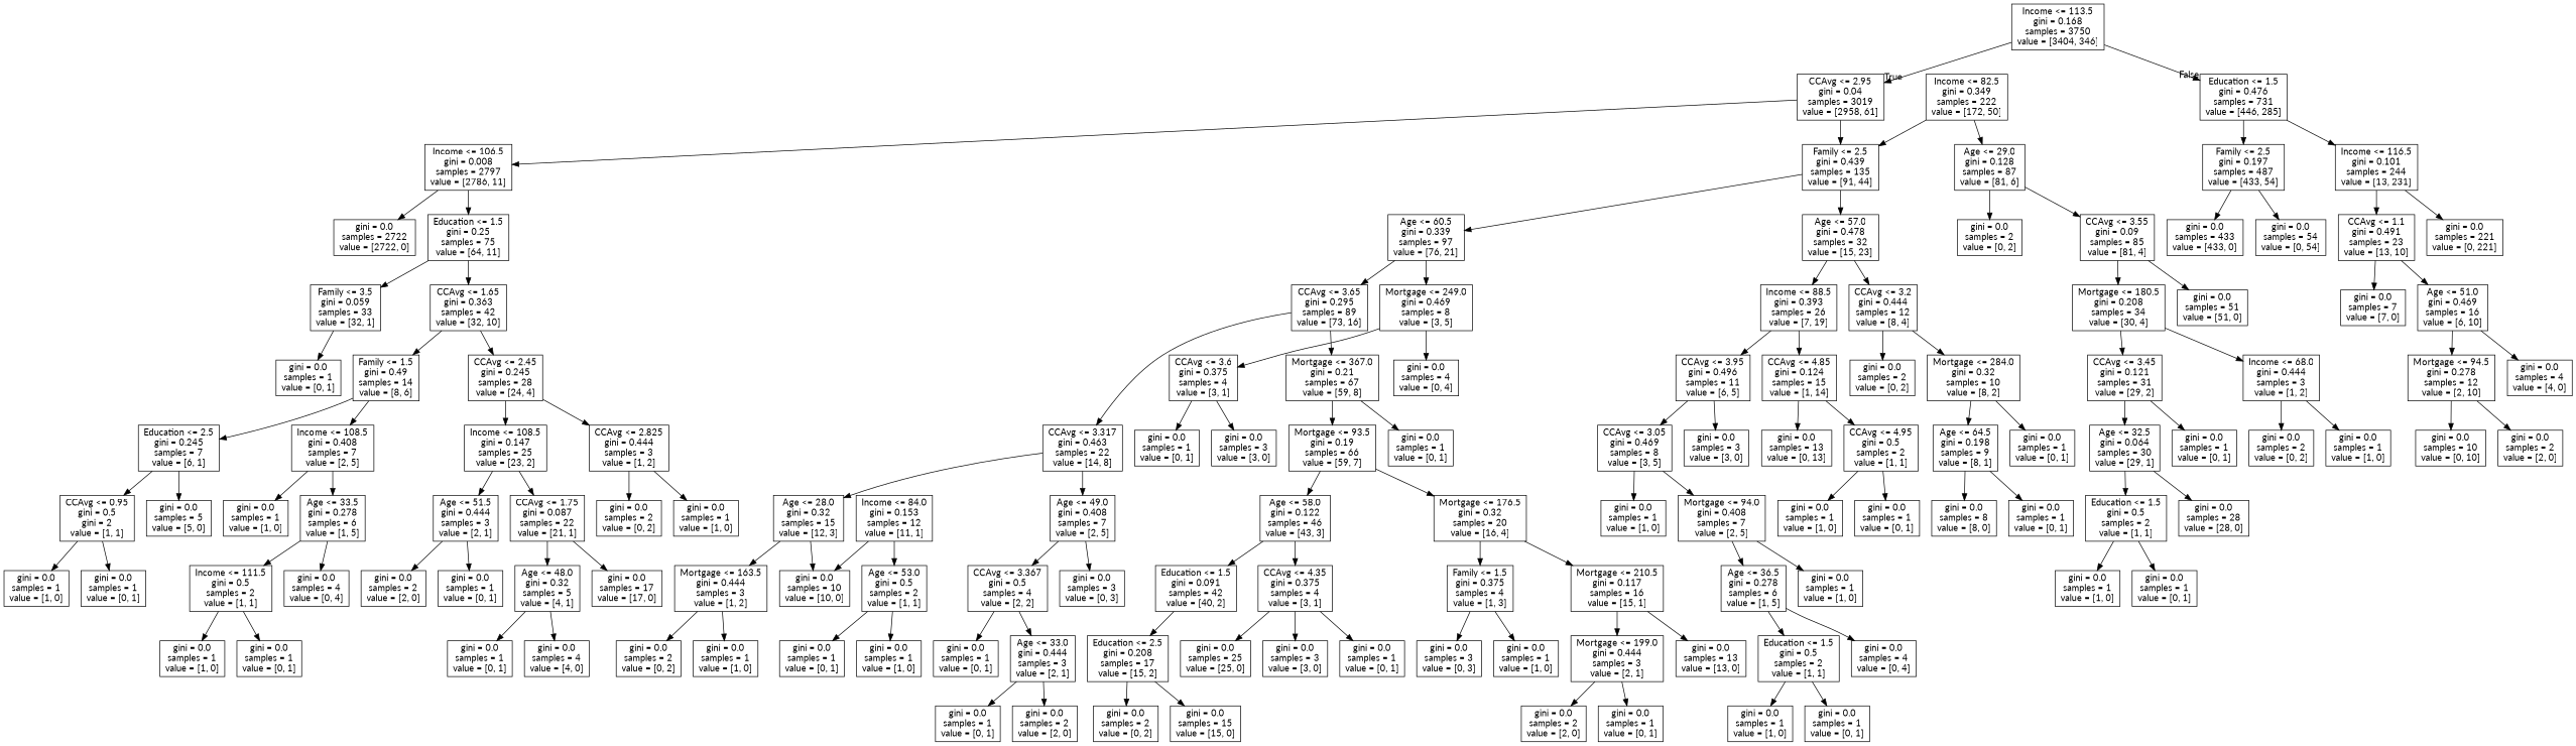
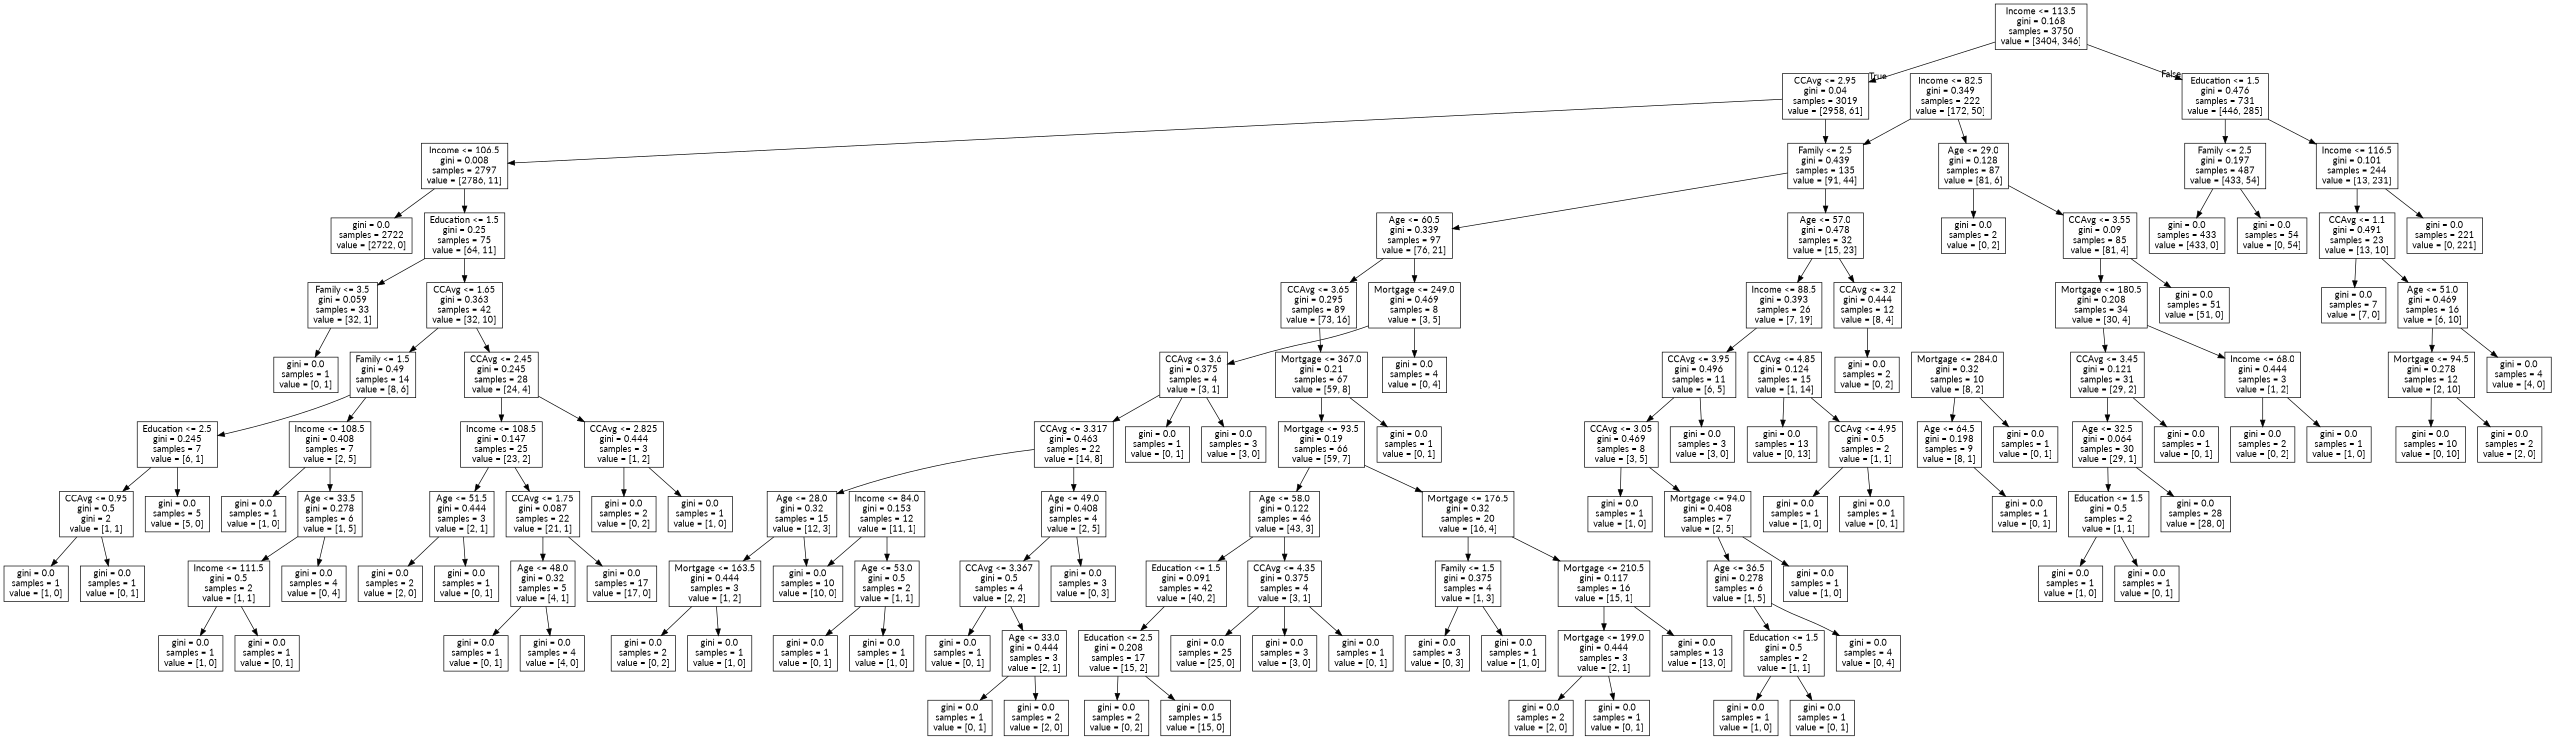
  digraph {
    fontname=Lato
    node [fontname=Lato shape=box]
    edge [fontname=Lato]
    n1 [label="Income <= 113.5\ngini = 0.168\nsamples = 3750\nvalue = [3404, 346]"]
    n2 [label="CCAvg <= 2.95\ngini = 0.04\nsamples = 3019\nvalue = [2958, 61]"]
    n3 [label="Education <= 1.5\ngini = 0.476\nsamples = 731\nvalue = [446, 285]"]
    n4 [label="Income <= 106.5\ngini = 0.008\nsamples = 2797\nvalue = [2786, 11]"]
    n5 [label="Family <= 2.5\ngini = 0.439\nsamples = 135\nvalue = [91, 44]"]
    n6 [label="Family <= 2.5\ngini = 0.197\nsamples = 487\nvalue = [433, 54]"]
    n7 [label="Income <= 116.5\ngini = 0.101\nsamples = 244\nvalue = [13, 231]"]
    n8 [label="gini = 0.0\nsamples = 2722\nvalue = [2722, 0]"]
    n9 [label="Education <= 1.5\ngini = 0.25\nsamples = 75\nvalue = [64, 11]"]
    n10 [label="Income <= 82.5\ngini = 0.349\nsamples = 222\nvalue = [172, 50]"]
    n11 [label="Age <= 29.0\ngini = 0.128\nsamples = 87\nvalue = [81, 6]"]
    n12 [label="Family <= 3.5\ngini = 0.059\nsamples = 33\nvalue = [32, 1]"]
    n13 [label="CCAvg <= 1.65\ngini = 0.363\nsamples = 42\nvalue = [32, 10]"]
    n14 [label="gini = 0.0\nsamples = 1\nvalue = [0, 1]"]
    n15 [label="Family <= 1.5\ngini = 0.49\nsamples = 14\nvalue = [8, 6]"]
    n16 [label="CCAvg <= 2.45\ngini = 0.245\nsamples = 28\nvalue = [24, 4]"]
    n17 [label="Education <= 2.5\ngini = 0.245\nsamples = 7\nvalue = [6, 1]"]
    n18 [label="Income <= 108.5\ngini = 0.408\nsamples = 7\nvalue = [2, 5]"]
    n19 [label="Income <= 108.5\ngini = 0.147\nsamples = 25\nvalue = [23, 2]"]
    n20 [label="CCAvg <= 2.825\ngini = 0.444\nsamples = 3\nvalue = [1, 2]"]
    n21 [label="CCAvg <= 0.95\ngini = 0.5\ngini = 2\nvalue = [1, 1]"]
    n22 [label="gini = 0.0\nsamples = 5\nvalue = [5, 0]"]
    n23 [label="gini = 0.0\nsamples = 1\nvalue = [1, 0]"]
    n24 [label="Age <= 33.5\ngini = 0.278\nsamples = 6\nvalue = [1, 5]"]
    n25 [label="gini = 0.0\nsamples = 1\nvalue = [1, 0]"]
    n26 [label="gini = 0.0\nsamples = 1\nvalue = [0, 1]"]
    n27 [label="Income <= 111.5\ngini = 0.5\nsamples = 2\nvalue = [1, 1]"]
    n28 [label="gini = 0.0\nsamples = 4\nvalue = [0, 4]"]
    n29 [label="gini = 0.0\nsamples = 1\nvalue = [1, 0]"]
    n30 [label="gini = 0.0\nsamples = 1\nvalue = [0, 1]"]
    n31 [label="Age <= 51.5\ngini = 0.444\nsamples = 3\nvalue = [2, 1]"]
    n32 [label="CCAvg <= 1.75\ngini = 0.087\nsamples = 22\nvalue = [21, 1]"]
    n33 [label="gini = 0.0\nsamples = 2\nvalue = [0, 2]"]
    n34 [label="gini = 0.0\nsamples = 1\nvalue = [1, 0]"]
    n35 [label="gini = 0.0\nsamples = 2\nvalue = [2, 0]"]
    n36 [label="gini = 0.0\nsamples = 1\nvalue = [0, 1]"]
    n37 [label="Age <= 48.0\ngini = 0.32\nsamples = 5\nvalue = [4, 1]"]
    n38 [label="gini = 0.0\nsamples = 17\nvalue = [17, 0]"]
    n39 [label="gini = 0.0\nsamples = 1\nvalue = [0, 1]"]
    n40 [label="gini = 0.0\nsamples = 4\nvalue = [4, 0]"]
    n41 [label="gini = 0.0\nsamples = 2\nvalue = [0, 2]"]
    n42 [label="CCAvg <= 3.55\ngini = 0.09\nsamples = 85\nvalue = [81, 4]"]
    n43 [label="Age <= 60.5\ngini = 0.339\nsamples = 97\nvalue = [76, 21]"]
    n44 [label="Age <= 57.0\ngini = 0.478\nsamples = 32\nvalue = [15, 23]"]
    n45 [label="Mortgage <= 180.5\ngini = 0.208\nsamples = 34\nvalue = [30, 4]"]
    n46 [label="gini = 0.0\nsamples = 51\nvalue = [51, 0]"]
    n47 [label="CCAvg <= 3.45\ngini = 0.121\nsamples = 31\nvalue = [29, 2]"]
    n48 [label="Income <= 68.0\ngini = 0.444\nsamples = 3\nvalue = [1, 2]"]
    n49 [label="Age <= 32.5\ngini = 0.064\nsamples = 30\nvalue = [29, 1]"]
    n50 [label="gini = 0.0\nsamples = 1\nvalue = [0, 1]"]
    n51 [label="gini = 0.0\nsamples = 2\nvalue = [0, 2]"]
    n52 [label="gini = 0.0\nsamples = 1\nvalue = [1, 0]"]
    n53 [label="Education <= 1.5\ngini = 0.5\nsamples = 2\nvalue = [1, 1]"]
    n54 [label="gini = 0.0\nsamples = 28\nvalue = [28, 0]"]
    n55 [label="gini = 0.0\nsamples = 1\nvalue = [1, 0]"]
    n56 [label="gini = 0.0\nsamples = 1\nvalue = [0, 1]"]
    n57 [label="CCAvg <= 3.65\ngini = 0.295\nsamples = 89\nvalue = [73, 16]"]
    n58 [label="Mortgage <= 249.0\ngini = 0.469\nsamples = 8\nvalue = [3, 5]"]
    n59 [label="Income <= 88.5\ngini = 0.393\nsamples = 26\nvalue = [7, 19]"]
    n60 [label="CCAvg <= 3.2\ngini = 0.444\nsamples = 12\nvalue = [8, 4]"]
    n61 [label="CCAvg <= 3.317\ngini = 0.463\nsamples = 22\nvalue = [14, 8]"]
    n62 [label="Mortgage <= 367.0\ngini = 0.21\nsamples = 67\nvalue = [59, 8]"]
    n63 [label="CCAvg <= 3.6\ngini = 0.375\nsamples = 4\nvalue = [3, 1]"]
    n64 [label="gini = 0.0\nsamples = 4\nvalue = [0, 4]"]
    n65 [label="Age <= 28.0\ngini = 0.32\nsamples = 15\nvalue = [12, 3]"]
-   n66 [label="Age <= 49.0\ngini = 0.408\nsamples = 7\nvalue = [2, 5]"]
+   n66 [label="Age <= 49.0\ngini = 0.408\nsamples = 4\nvalue = [2, 5]"]
    n67 [label="Mortgage <= 93.5\ngini = 0.19\nsamples = 66\nvalue = [59, 7]"]
    n68 [label="gini = 0.0\nsamples = 1\nvalue = [0, 1]"]
    n69 [label="Mortgage <= 163.5\ngini = 0.444\nsamples = 3\nvalue = [1, 2]"]
    n70 [label="gini = 0.0\nsamples = 10\nvalue = [10, 0]"]
    n71 [label="CCAvg <= 3.367\ngini = 0.5\nsamples = 4\nvalue = [2, 2]"]
    n72 [label="gini = 0.0\nsamples = 3\nvalue = [0, 3]"]
    n73 [label="gini = 0.0\nsamples = 2\nvalue = [0, 2]"]
    n74 [label="gini = 0.0\nsamples = 1\nvalue = [1, 0]"]
    n75 [label="Income <= 84.0\ngini = 0.153\nsamples = 12\nvalue = [11, 1]"]
    n76 [label="Age <= 53.0\ngini = 0.5\nsamples = 2\nvalue = [1, 1]"]
    n77 [label="gini = 0.0\nsamples = 1\nvalue = [0, 1]"]
    n78 [label="gini = 0.0\nsamples = 1\nvalue = [1, 0]"]
    n79 [label="gini = 0.0\nsamples = 1\nvalue = [0, 1]"]
    n80 [label="Age <= 33.0\ngini = 0.444\nsamples = 3\nvalue = [2, 1]"]
    n81 [label="gini = 0.0\nsamples = 1\nvalue = [0, 1]"]
    n82 [label="gini = 0.0\nsamples = 2\nvalue = [2, 0]"]
    n83 [label="Age <= 58.0\ngini = 0.122\nsamples = 46\nvalue = [43, 3]"]
    n84 [label="Mortgage <= 176.5\ngini = 0.32\nsamples = 20\nvalue = [16, 4]"]
    n85 [label="Education <= 1.5\ngini = 0.091\nsamples = 42\nvalue = [40, 2]"]
    n86 [label="CCAvg <= 4.35\ngini = 0.375\nsamples = 4\nvalue = [3, 1]"]
    n87 [label="Family <= 1.5\ngini = 0.375\nsamples = 4\nvalue = [1, 3]"]
    n88 [label="Mortgage <= 210.5\ngini = 0.117\nsamples = 16\nvalue = [15, 1]"]
    n89 [label="Education <= 2.5\ngini = 0.208\nsamples = 17\nvalue = [15, 2]"]
    n90 [label="gini = 0.0\nsamples = 25\nvalue = [25, 0]"]
    n91 [label="gini = 0.0\nsamples = 3\nvalue = [3, 0]"]
    n92 [label="gini = 0.0\nsamples = 1\nvalue = [0, 1]"]
    n93 [label="gini = 0.0\nsamples = 2\nvalue = [0, 2]"]
    n94 [label="gini = 0.0\nsamples = 15\nvalue = [15, 0]"]
    n95 [label="gini = 0.0\nsamples = 3\nvalue = [0, 3]"]
    n96 [label="gini = 0.0\nsamples = 1\nvalue = [1, 0]"]
    n97 [label="Mortgage <= 199.0\ngini = 0.444\nsamples = 3\nvalue = [2, 1]"]
    n98 [label="gini = 0.0\nsamples = 13\nvalue = [13, 0]"]
    n99 [label="gini = 0.0\nsamples = 2\nvalue = [2, 0]"]
    n100 [label="gini = 0.0\nsamples = 1\nvalue = [0, 1]"]
    n101 [label="gini = 0.0\nsamples = 1\nvalue = [0, 1]"]
    n102 [label="gini = 0.0\nsamples = 3\nvalue = [3, 0]"]
    n103 [label="CCAvg <= 3.95\ngini = 0.496\nsamples = 11\nvalue = [6, 5]"]
    n104 [label="CCAvg <= 4.85\ngini = 0.124\nsamples = 15\nvalue = [1, 14]"]
    n105 [label="gini = 0.0\nsamples = 2\nvalue = [0, 2]"]
    n106 [label="Mortgage <= 284.0\ngini = 0.32\nsamples = 10\nvalue = [8, 2]"]
    n107 [label="CCAvg <= 3.05\ngini = 0.469\nsamples = 8\nvalue = [3, 5]"]
    n108 [label="gini = 0.0\nsamples = 3\nvalue = [3, 0]"]
    n109 [label="gini = 0.0\nsamples = 13\nvalue = [0, 13]"]
    n110 [label="CCAvg <= 4.95\ngini = 0.5\nsamples = 2\nvalue = [1, 1]"]
    n111 [label="gini = 0.0\nsamples = 1\nvalue = [1, 0]"]
    n112 [label="Mortgage <= 94.0\ngini = 0.408\nsamples = 7\nvalue = [2, 5]"]
    n113 [label="Age <= 36.5\ngini = 0.278\nsamples = 6\nvalue = [1, 5]"]
    n114 [label="gini = 0.0\nsamples = 1\nvalue = [1, 0]"]
    n115 [label="Education <= 1.5\ngini = 0.5\nsamples = 2\nvalue = [1, 1]"]
    n116 [label="gini = 0.0\nsamples = 4\nvalue = [0, 4]"]
    n117 [label="gini = 0.0\nsamples = 1\nvalue = [1, 0]"]
    n118 [label="gini = 0.0\nsamples = 1\nvalue = [0, 1]"]
    n119 [label="gini = 0.0\nsamples = 1\nvalue = [1, 0]"]
    n120 [label="gini = 0.0\nsamples = 1\nvalue = [0, 1]"]
    n121 [label="Age <= 64.5\ngini = 0.198\nsamples = 9\nvalue = [8, 1]"]
    n122 [label="gini = 0.0\nsamples = 1\nvalue = [0, 1]"]
-   n123 [label="gini = 0.0\nsamples = 8\nvalue = [8, 0]"]
    n124 [label="gini = 0.0\nsamples = 1\nvalue = [0, 1]"]
    n125 [label="gini = 0.0\nsamples = 433\nvalue = [433, 0]"]
    n126 [label="gini = 0.0\nsamples = 54\nvalue = [0, 54]"]
    n127 [label="CCAvg <= 1.1\ngini = 0.491\nsamples = 23\nvalue = [13, 10]"]
    n128 [label="gini = 0.0\nsamples = 221\nvalue = [0, 221]"]
    n129 [label="gini = 0.0\nsamples = 7\nvalue = [7, 0]"]
    n130 [label="Age <= 51.0\ngini = 0.469\nsamples = 16\nvalue = [6, 10]"]
    n131 [label="Mortgage <= 94.5\ngini = 0.278\nsamples = 12\nvalue = [2, 10]"]
    n132 [label="gini = 0.0\nsamples = 4\nvalue = [4, 0]"]
    n133 [label="gini = 0.0\nsamples = 10\nvalue = [0, 10]"]
    n134 [label="gini = 0.0\nsamples = 2\nvalue = [2, 0]"]
    n1 -> n2 [headlabel=True labelangle=45 labeldistance=2.5]
    n1 -> n3 [headlabel=False labelangle=-45 labeldistance=2.5]
    n2 -> n4
    n2 -> n5
    n3 -> n6
    n3 -> n7
    n4 -> n8
    n4 -> n9
    n5 -> n43
    n5 -> n44
    n6 -> n125
    n6 -> n126
    n7 -> n127
    n7 -> n128
    n9 -> n12
    n9 -> n13
    n10 -> n5
    n10 -> n11
    n11 -> n41
    n11 -> n42
    n12 -> n14
    n13 -> n15
    n13 -> n16
    n15 -> n17
    n15 -> n18
    n16 -> n19
    n16 -> n20
    n17 -> n21
    n17 -> n22
    n18 -> n23
    n18 -> n24
    n19 -> n31
    n19 -> n32
    n20 -> n33
    n20 -> n34
    n21 -> n25
    n21 -> n26
    n24 -> n27
    n24 -> n28
    n27 -> n29
    n27 -> n30
    n31 -> n35
    n31 -> n36
    n32 -> n37
    n32 -> n38
    n37 -> n39
    n37 -> n40
    n42 -> n45
    n42 -> n46
    n43 -> n57
    n43 -> n58
    n44 -> n59
    n44 -> n60
    n45 -> n47
    n45 -> n48
    n47 -> n49
    n47 -> n50
    n48 -> n51
    n48 -> n52
    n49 -> n53
    n49 -> n54
    n53 -> n55
    n53 -> n56
-   n57 -> n61
+   n63 -> n61
    n57 -> n62
    n58 -> n63
    n58 -> n64
    n59 -> n103
-   n59 -> n104
    n60 -> n105
-   n60 -> n106
    n61 -> n65
    n61 -> n66
    n62 -> n67
    n62 -> n68
    n63 -> n101
    n63 -> n102
    n65 -> n69
    n65 -> n70
    n66 -> n71
    n66 -> n72
    n67 -> n83
    n67 -> n84
    n69 -> n73
    n69 -> n74
    n71 -> n79
    n71 -> n80
    n75 -> n70
    n75 -> n76
    n76 -> n77
    n76 -> n78
    n80 -> n81
    n80 -> n82
    n83 -> n85
    n83 -> n86
    n84 -> n87
    n84 -> n88
    n85 -> n89
    n86 -> n90
    n86 -> n91
    n86 -> n92
    n87 -> n95
    n87 -> n96
    n88 -> n97
    n88 -> n98
    n89 -> n93
    n89 -> n94
    n97 -> n99
    n97 -> n100
    n103 -> n107
    n103 -> n108
    n104 -> n109
    n104 -> n110
    n106 -> n121
    n106 -> n122
    n107 -> n111
    n107 -> n112
    n110 -> n119
    n110 -> n120
    n112 -> n113
    n112 -> n114
    n113 -> n115
    n113 -> n116
    n115 -> n117
    n115 -> n118
-   n121 -> n123
    n121 -> n124
    n127 -> n129
    n127 -> n130
    n130 -> n131
    n130 -> n132
    n131 -> n133
    n131 -> n134
  }
